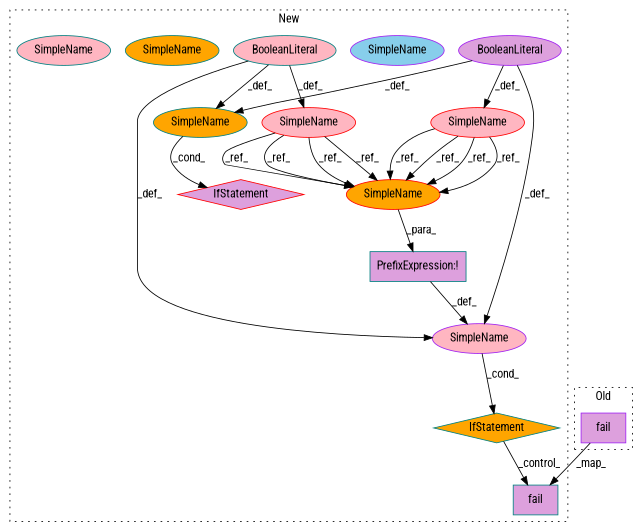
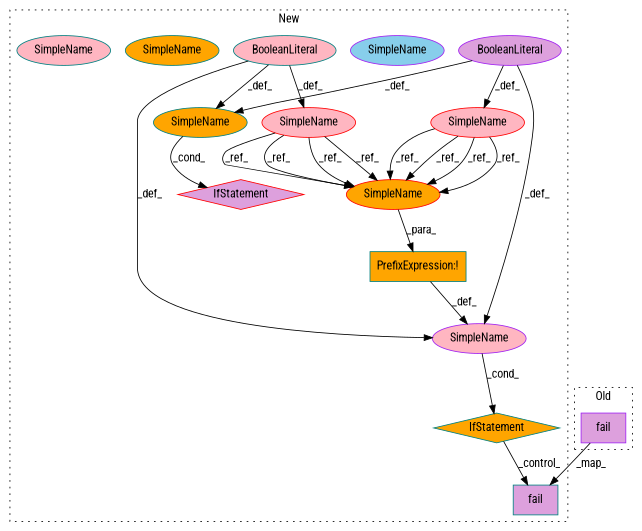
  digraph {
    fontname="Roboto Condensed"
    node [a=42 l=9 s=6150 shape=ellipse style=filled fillcolor=orange color=teal fontname="Roboto Condensed"]
    edge [fontname="Roboto Condensed"]
    n1 [a=32 l="5,1" label=fail s="6174,6221" shape=box fillcolor=plum]
    n2 [a=25 l="4,2" label=IfStatement s="6145,6159" shape=diamond]
    n3 [label=SimpleName fillcolor=lightpink color=purple l="" s=""]
    n4 [a=9 l=4 label=BooleanLiteral s=5025 fillcolor=plum color=purple]
-   n5 [a=38 l=1 label="PrefixExpression:!" s=6149 shape=box fillcolor=plum]
+   n5 [a=38 l=1 label="PrefixExpression:!" s=6149 shape=box]
    n6 [label=SimpleName fillcolor=skyblue color=purple]
    n7 [label=SimpleName s=5015 fillcolor=lightpink color=red]
    n8 [label=SimpleName s=5618 fillcolor=lightpink color=red]
    n9 [label=SimpleName l="" s=""]
    n10 [a=25 l="4,2" label=IfStatement s="5686,5700" shape=diamond fillcolor=plum color=red]
    n11 [a=9 l=5 label=BooleanLiteral s=5628 fillcolor=lightpink]
    n12 [label=SimpleName]
    n13 [label=SimpleName fillcolor=lightpink]
    n14 [label=SimpleName color=red]
    n15 [a=32 l="5,1" label=fail s="5798,5852" shape=box fillcolor=plum color=purple]
    subgraph cluster_1 {
      label=New
      style=dotted
      n1
      n2
      n3
      n4
      n5
      n6
      n7
      n8
      n9
      n10
      n11
      n12
      n13
      n14
    }
    subgraph cluster_2 {
      label=Old
      style=dotted
      n15
    }
    n2 -> n1 [label=_control_]
    n3 -> n2 [label=_cond_]
    n4 -> n3 [label=_def_]
    n4 -> n7 [label=_def_]
    n4 -> n9 [label=_def_]
    n5 -> n3 [label=_def_]
    n7 -> n14 [label=_ref_]
    n7 -> n14 [label=_ref_]
    n7 -> n14 [label=_ref_]
    n7 -> n14 [label=_ref_]
    n8 -> n14 [label=_ref_]
    n8 -> n14 [label=_ref_]
    n8 -> n14 [label=_ref_]
    n8 -> n14 [label=_ref_]
    n9 -> n10 [label=_cond_]
    n11 -> n3 [label=_def_]
    n11 -> n8 [label=_def_]
    n11 -> n9 [label=_def_]
    n14 -> n5 [label=_para_]
    n15 -> n1 [label=_map_]
  }
